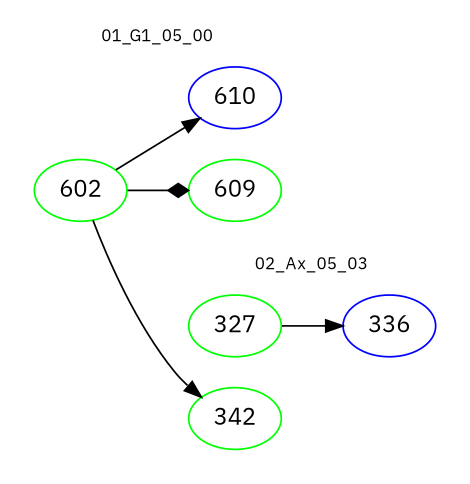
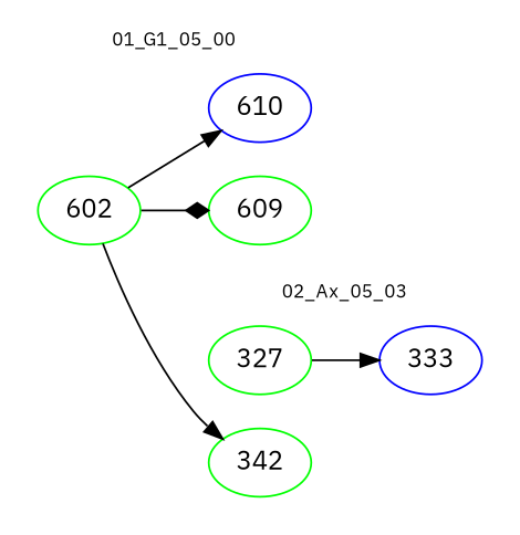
  digraph {
    fontname="IBM Plex Sans"
    rankdir=LR
    node [color=green fontname="IBM Plex Sans"]
    edge [arrowhead=normal color=black fontname="IBM Plex Sans"]
    n1 [label=327]
-   n2 [color=blue label=336]
+   n2 [color=blue label=333]
    n3 [label=342]
    n4 [label=602]
    n5 [label=609]
    n6 [color=blue label=610]
    subgraph cluster_1 {
      color=white
      fontsize=10
      label="02_Ax_05_03"
      n1
      n2
      n3
    }
    subgraph cluster_2 {
      color=white
      fontsize=10
      label="01_G1_05_00"
      n4
      n5
      n6
    }
    n1 -> n2
    n4 -> n3
    n4 -> n5 [arrowhead=diamond]
    n4 -> n6
  }
